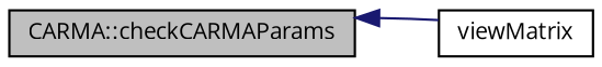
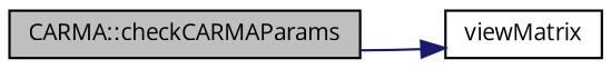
  digraph {
    rankdir=LR
    fontname="Open Sans"
    node [color=black fontname="Open Sans" fontsize=10 shape=record style=filled]
    n1 [fillcolor=grey75 fontcolor=black height=0.2 label="CARMA::checkCARMAParams" width=0.4]
    n2 [fillcolor=white height=0.2 label=viewMatrix width=0.4]
-   n2 -> n1 [color=midnightblue fontname="Open Sans" fontsize=10 labelfontname=Helvetica labelfontsize=10 style=solid]
+   n1 -> n2 [color=midnightblue fontname="Open Sans" fontsize=10 labelfontname=Helvetica labelfontsize=10 style=solid]
  }
